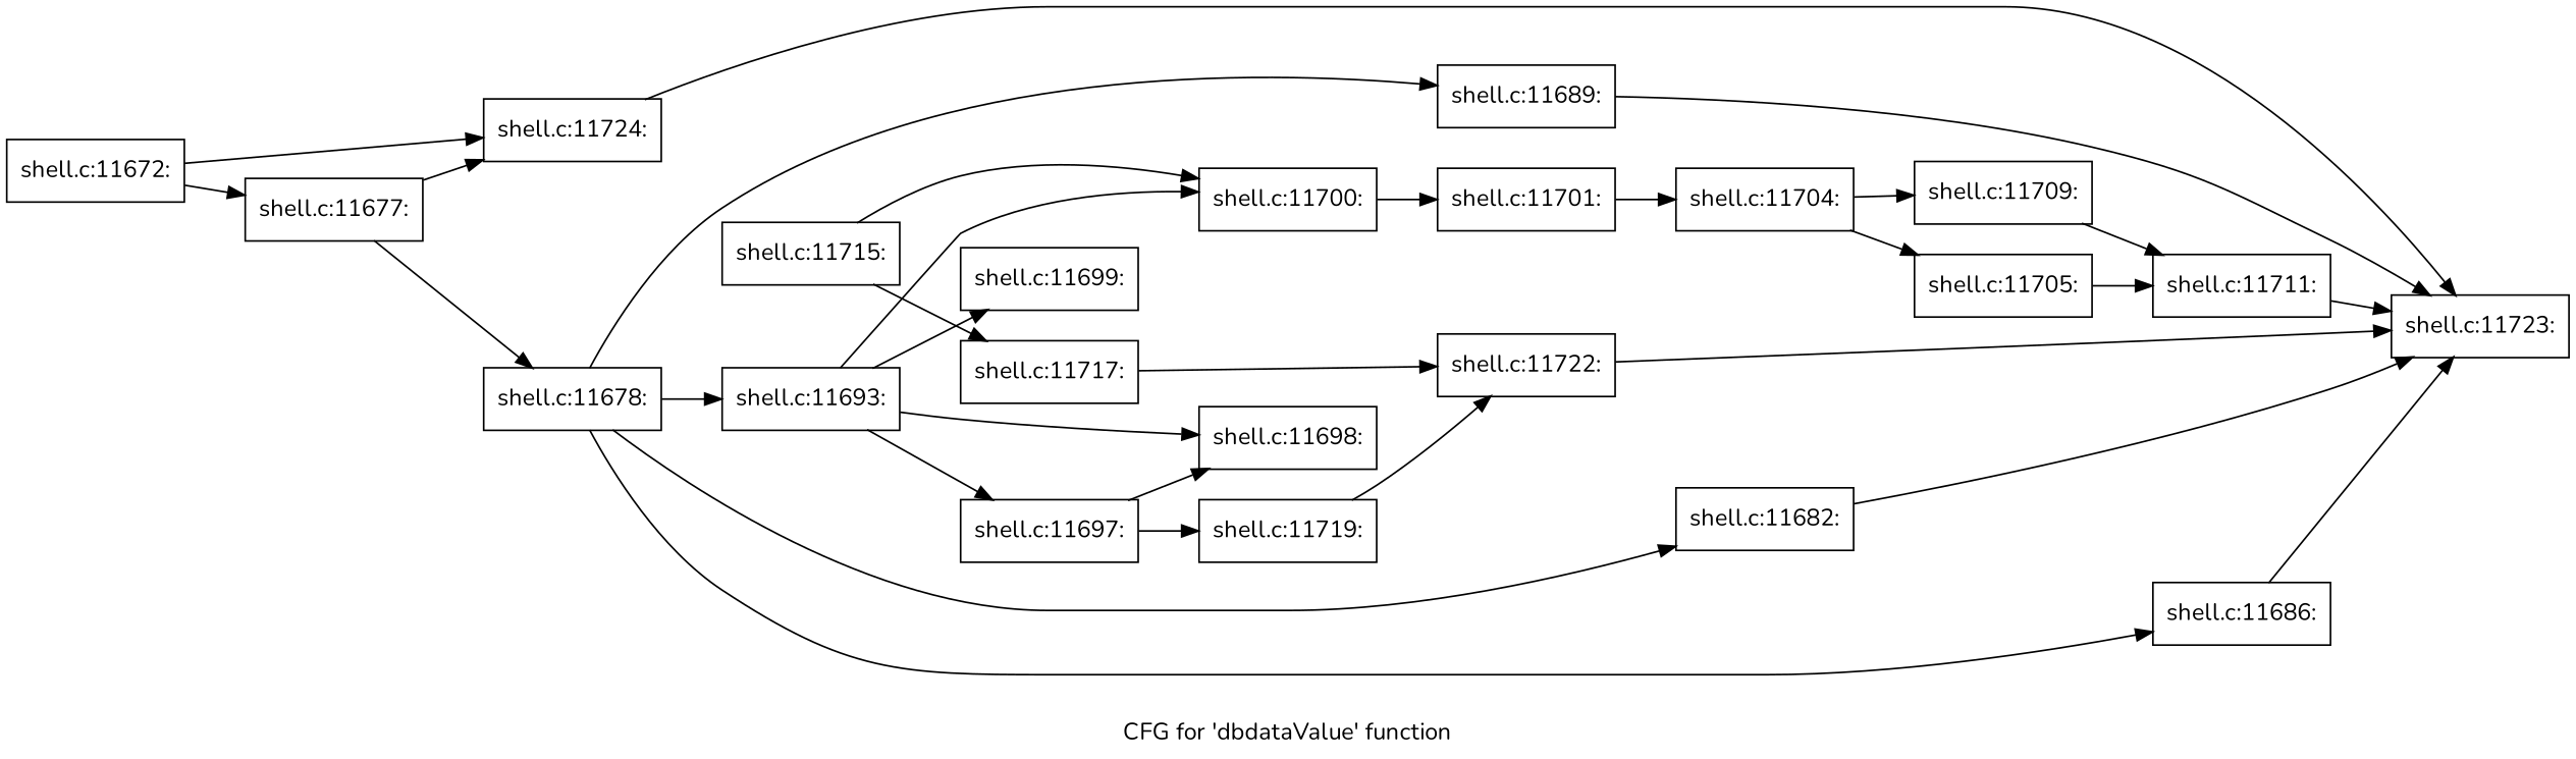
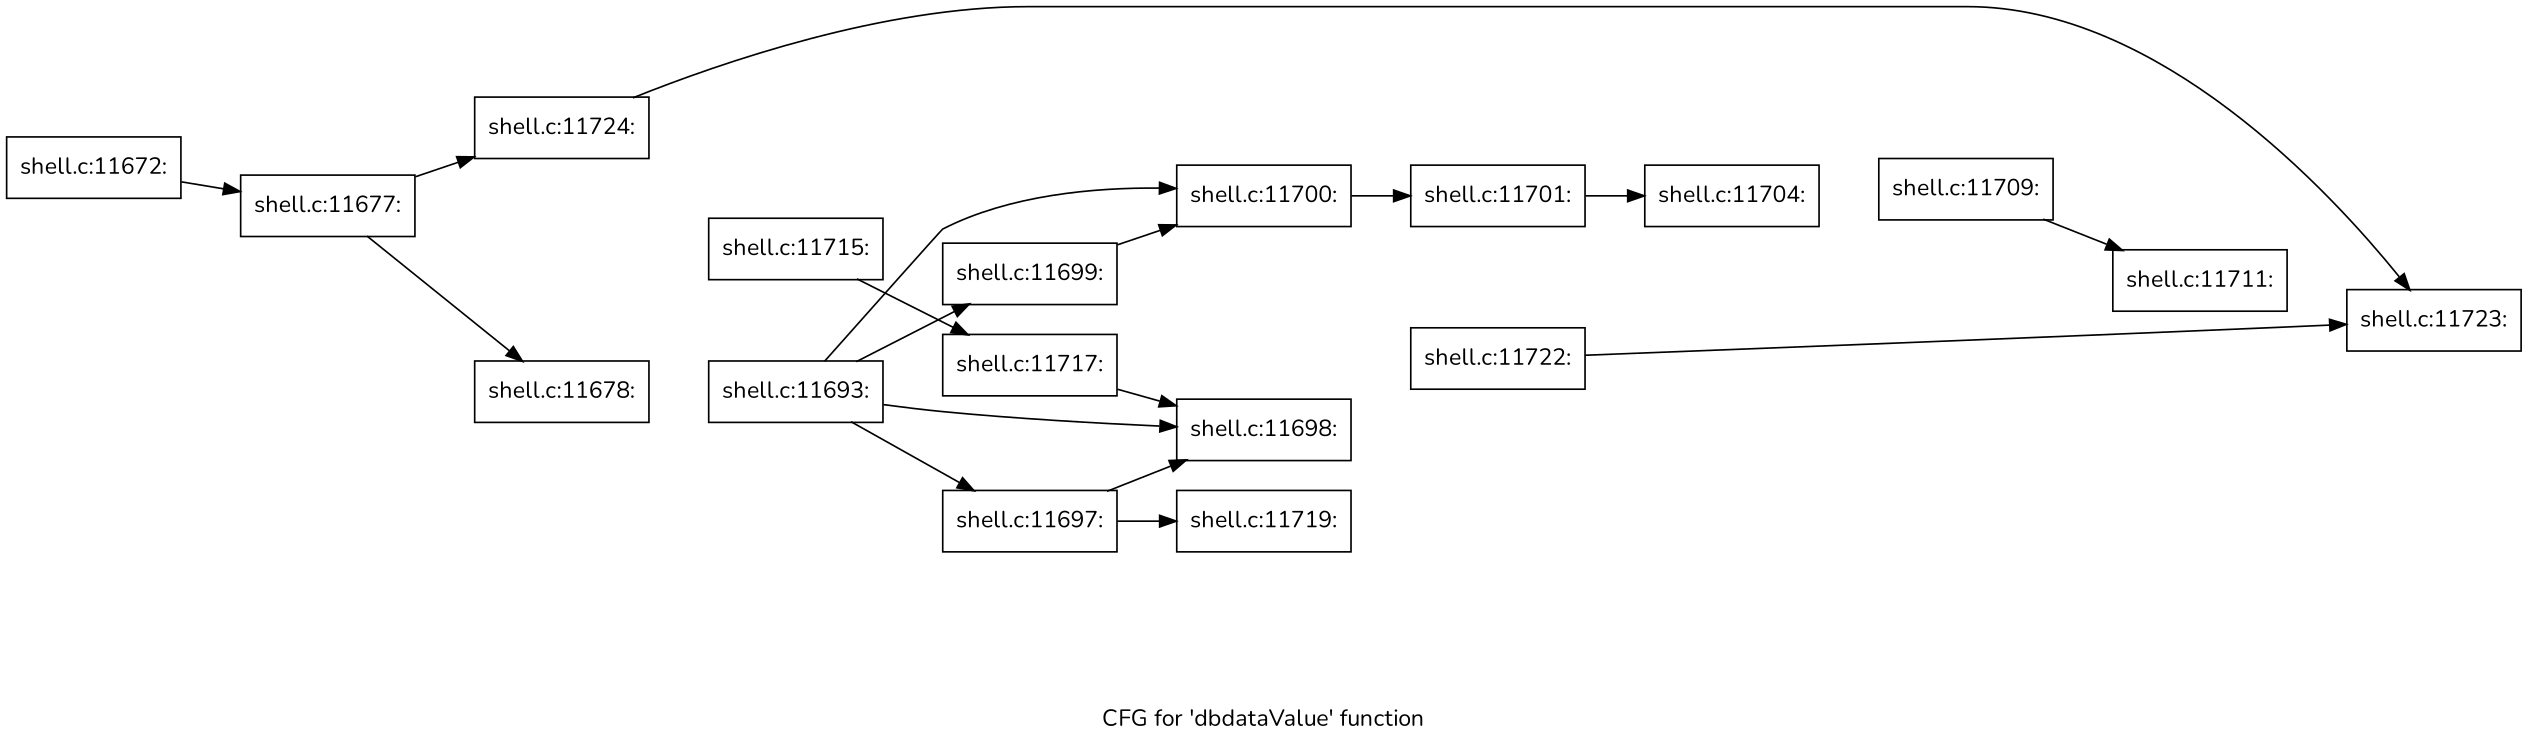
  digraph {
    fontname=Nunito
    label="CFG for 'dbdataValue' function"
    rankdir=LR
    node [fontname=Nunito shape=record]
    edge [fontname=Nunito]
    n1 [label="{shell.c:11672:}"]
    n2 [label="{shell.c:11677:}"]
    n3 [label="{shell.c:11724:}"]
    n4 [label="{shell.c:11678:}"]
    n5 [label="{shell.c:11723:}"]
-   n6 [label="{shell.c:11682:}"]
-   n7 [label="{shell.c:11686:}"]
-   n8 [label="{shell.c:11689:}"]
    n9 [label="{shell.c:11693:}"]
    n10 [label="{shell.c:11715:}"]
    n11 [label="{shell.c:11717:}"]
    n12 [label="{shell.c:11697:}"]
    n13 [label="{shell.c:11698:}"]
    n14 [label="{shell.c:11699:}"]
    n15 [label="{shell.c:11700:}"]
    n16 [label="{shell.c:11722:}"]
    n17 [label="{shell.c:11719:}"]
    n18 [label="{shell.c:11704:}"]
-   n19 [label="{shell.c:11705:}"]
    n20 [label="{shell.c:11709:}"]
    n21 [label="{shell.c:11701:}"]
    n22 [label="{shell.c:11711:}"]
    n1 -> n2
-   n1 -> n3
    n2 -> n3
    n2 -> n4
    n3 -> n5
-   n4 -> n6
-   n4 -> n7
-   n4 -> n8
-   n4 -> n9
-   n6 -> n5
-   n7 -> n5
-   n8 -> n5
    n9 -> n12
    n9 -> n13
    n9 -> n14
    n9 -> n15
    n10 -> n11
-   n11 -> n16
+   n11 -> n13
    n12 -> n13
    n12 -> n17
-   n10 -> n15
+   n14 -> n15
    n15 -> n21
    n16 -> n5
-   n17 -> n16
-   n18 -> n19
-   n18 -> n20
-   n19 -> n22
    n20 -> n22
    n21 -> n18
-   n22 -> n5
  }
